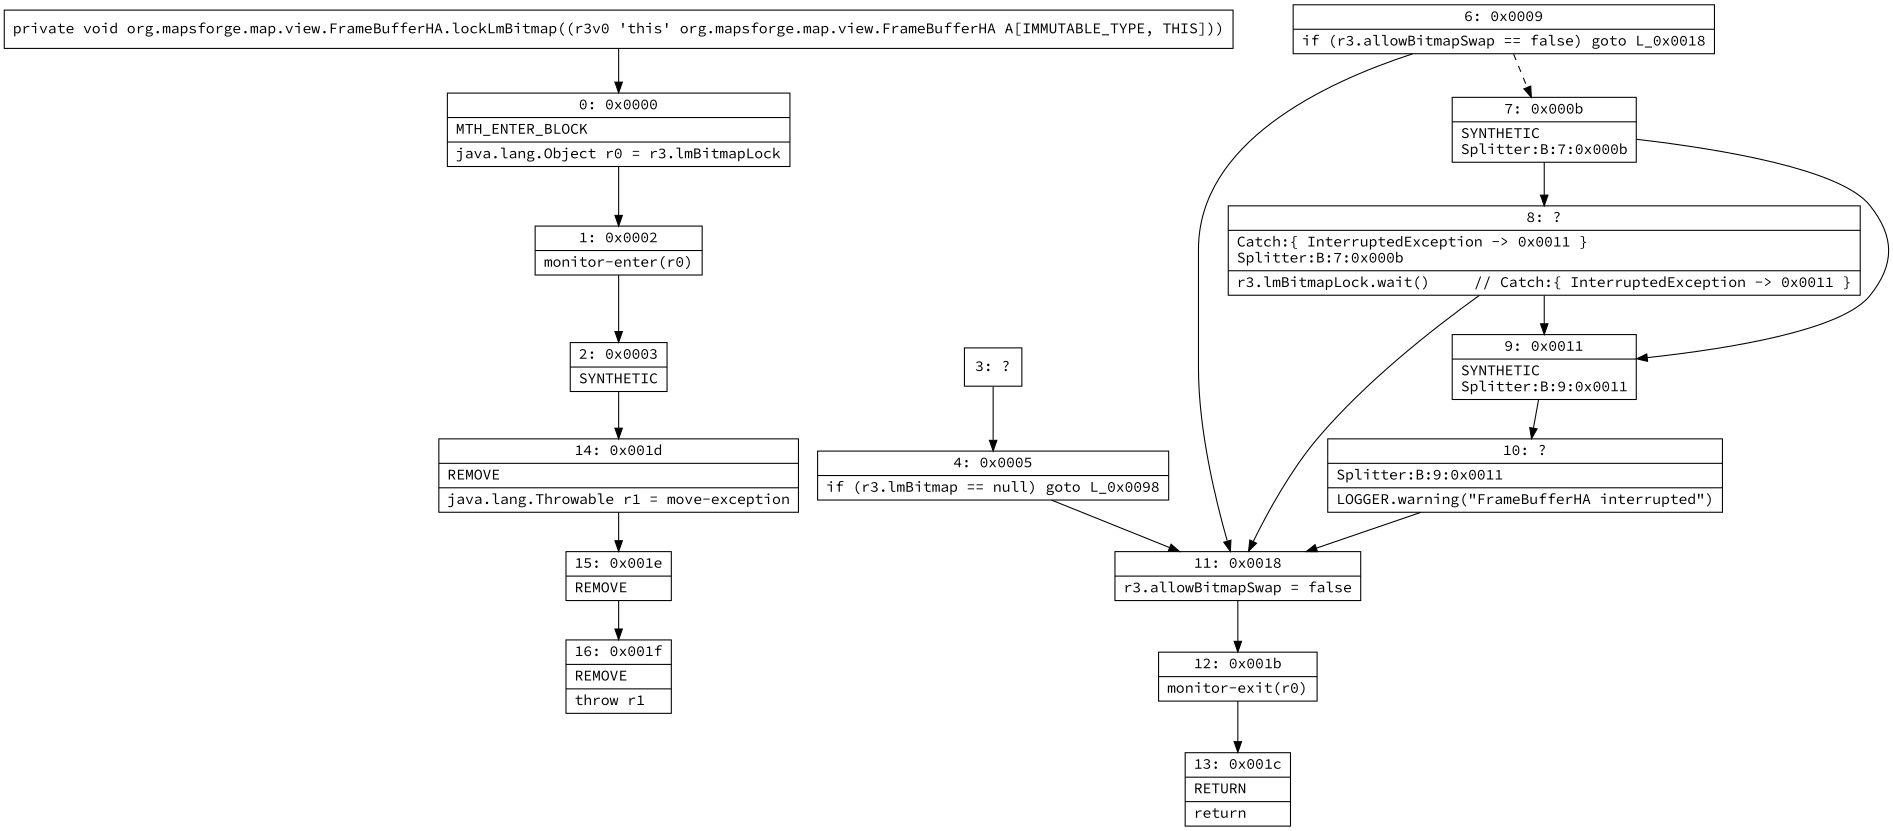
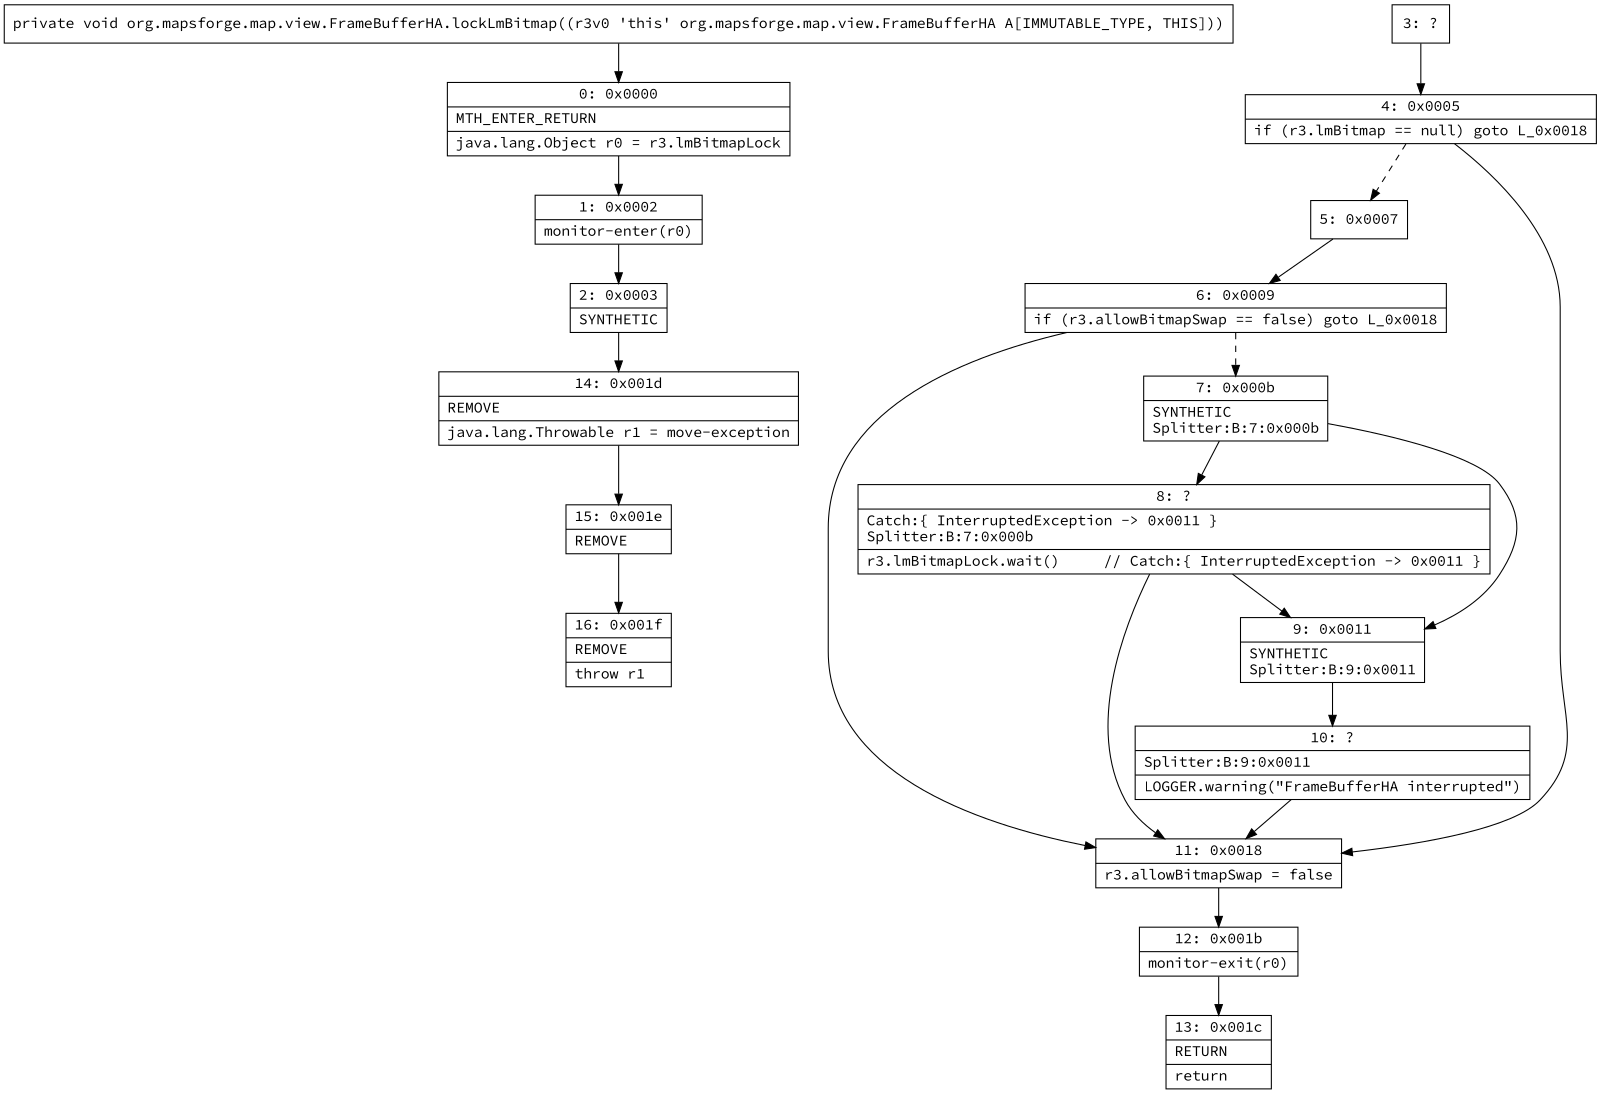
  digraph {
    fontname="Source Code Pro"
    node [fontname="Source Code Pro" shape=record]
    edge [fontname="Source Code Pro"]
-   n1 [label="{0\:\ 0x0000|MTH_ENTER_BLOCK\l|java.lang.Object r0 = r3.lmBitmapLock\l}"]
+   n1 [label="{0\:\ 0x0000|MTH_ENTER_RETURN\l|java.lang.Object r0 = r3.lmBitmapLock\l}"]
    n2 [label="{1\:\ 0x0002|monitor\-enter(r0)\l}"]
    n3 [label="{2\:\ 0x0003|SYNTHETIC\l}"]
    n4 [label="{14\:\ 0x001d|REMOVE\l|java.lang.Throwable r1 = move\-exception\l}"]
    n5 [label="{3\:\ ?}"]
-   n6 [label="{4\:\ 0x0005|if (r3.lmBitmap == null) goto L_0x0098\l}"]
+   n6 [label="{4\:\ 0x0005|if (r3.lmBitmap == null) goto L_0x0018\l}"]
    n7 [label="{15\:\ 0x001e|REMOVE\l}"]
+   n8 [label="{5\:\ 0x0007}"]
    n9 [label="{11\:\ 0x0018|r3.allowBitmapSwap = false\l}"]
    n10 [label="{6\:\ 0x0009|if (r3.allowBitmapSwap == false) goto L_0x0018\l}"]
    n11 [label="{12\:\ 0x001b|monitor\-exit(r0)\l}"]
    n12 [label="{7\:\ 0x000b|SYNTHETIC\lSplitter:B:7:0x000b\l}"]
    n13 [label="{8\:\ ?|Catch:\{ InterruptedException \-\> 0x0011 \}\lSplitter:B:7:0x000b\l|r3.lmBitmapLock.wait()     \/\/ Catch:\{ InterruptedException \-\> 0x0011 \}\l}"]
    n14 [label="{9\:\ 0x0011|SYNTHETIC\lSplitter:B:9:0x0011\l}"]
    n15 [label="{10\:\ ?|Splitter:B:9:0x0011\l|LOGGER.warning(\"FrameBufferHA interrupted\")\l}"]
    n16 [label="{13\:\ 0x001c|RETURN\l|return\l}"]
    n17 [label="{16\:\ 0x001f|REMOVE\l|throw r1\l}"]
    n18 [label="{private void org.mapsforge.map.view.FrameBufferHA.lockLmBitmap((r3v0 'this' org.mapsforge.map.view.FrameBufferHA A[IMMUTABLE_TYPE, THIS])) }"]
    n1 -> n2
    n2 -> n3
    n3 -> n4
    n4 -> n7
    n5 -> n6
+   n6 -> n8 [style=dashed]
    n6 -> n9
    n7 -> n17
+   n8 -> n10
    n9 -> n11
    n10 -> n9
    n10 -> n12 [style=dashed]
    n11 -> n16
    n12 -> n13
    n12 -> n14
    n13 -> n9
    n13 -> n14
    n14 -> n15
    n15 -> n9
    n18 -> n1
  }
